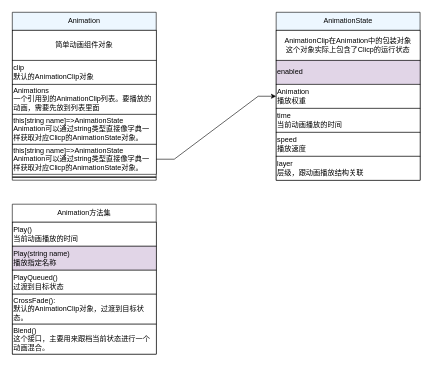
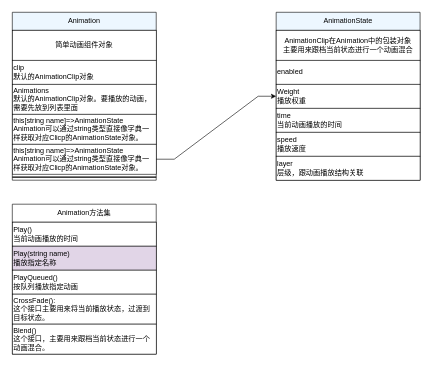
  <mxCell id="0" />
  <mxCell id="1" parent="0" />
  <mxCell id="2" value="Animation" style="swimlane;fontStyle=0;childLayout=stackLayout;horizontal=1;startSize=30;horizontalStack=0;resizeParent=1;resizeParentMax=0;resizeLast=0;collapsible=1;marginBottom=0;whiteSpace=wrap;html=1;fillColor=#EDF7FF;" parent="1" vertex="1"><mxGeometry x="20" y="20" width="240" height="280" as="geometry" /></mxCell>
  <mxCell id="3" value="简单动画组件对象" style="rounded=0;whiteSpace=wrap;html=1;" parent="2" vertex="1"><mxGeometry y="30" width="240" height="50" as="geometry" /></mxCell>
  <mxCell id="4" value="clip&lt;br&gt;默认的AnimationClip对象" style="rounded=0;whiteSpace=wrap;html=1;align=left;" parent="2" vertex="1"><mxGeometry y="80" width="240" height="40" as="geometry" /></mxCell>
- <mxCell id="5" value="Animations&lt;br&gt;一个引用到的AnimationClip列表。要播放的动画，需要先放到列表里面" style="rounded=0;whiteSpace=wrap;html=1;align=left;" parent="2" vertex="1"><mxGeometry y="120" width="240" height="50" as="geometry" /></mxCell>
+ <mxCell id="5" value="Animations&lt;br&gt;默认的AnimationClip对象。要播放的动画，需要先放到列表里面" style="rounded=0;whiteSpace=wrap;html=1;align=left;" parent="2" vertex="1"><mxGeometry y="120" width="240" height="50" as="geometry" /></mxCell>
  <mxCell id="6" value="this[string name]=&amp;gt;AnimationState&lt;div&gt;Animation可以通过string类型直接像字典一样获取对应Clicp的AnimationState对象。&lt;/div&gt;" style="rounded=0;whiteSpace=wrap;html=1;align=left;" parent="2" vertex="1"><mxGeometry y="170" width="240" height="50" as="geometry" /></mxCell>
  <mxCell id="7" value="this[string name]=&amp;gt;AnimationState&lt;div&gt;Animation可以通过string类型直接像字典一样获取对应Clicp的AnimationState对象。&lt;/div&gt;" style="rounded=0;whiteSpace=wrap;html=1;align=left;" parent="2" vertex="1"><mxGeometry y="220" width="240" height="50" as="geometry" /></mxCell>
  <mxCell id="8" value="" style="line;strokeWidth=2;html=1;" parent="2" vertex="1"><mxGeometry y="270" width="240" height="10" as="geometry" /></mxCell>
  <mxCell id="9" value="AnimationState" style="swimlane;fontStyle=0;childLayout=stackLayout;horizontal=1;startSize=30;horizontalStack=0;resizeParent=1;resizeParentMax=0;resizeLast=0;collapsible=1;marginBottom=0;whiteSpace=wrap;html=1;fillColor=#EDF7FF;" parent="1" vertex="1"><mxGeometry x="460" y="20" width="240" height="280" as="geometry" /></mxCell>
- <mxCell id="10" value="AnimationClip在Animation中的包装对象&lt;br&gt;这个对象实际上包含了Clicp的运行状态" style="rounded=0;whiteSpace=wrap;html=1;" parent="9" vertex="1"><mxGeometry y="30" width="240" height="50" as="geometry" /></mxCell>
- <mxCell id="11" value="enabled" style="rounded=0;whiteSpace=wrap;html=1;align=left;fillColor=#e1d5e7;" parent="9" vertex="1"><mxGeometry y="80" width="240" height="40" as="geometry" /></mxCell>
- <mxCell id="12" value="Animation&lt;br&gt;播放权重" style="rounded=0;whiteSpace=wrap;html=1;align=left;" parent="9" vertex="1"><mxGeometry y="120" width="240" height="40" as="geometry" /></mxCell>
+ <mxCell id="10" value="AnimationClip在Animation中的包装对象&lt;br&gt;主要用来跟档当前状态进行一个动画混合" style="rounded=0;whiteSpace=wrap;html=1;" parent="9" vertex="1"><mxGeometry y="30" width="240" height="50" as="geometry" /></mxCell>
+ <mxCell id="11" value="enabled" style="rounded=0;whiteSpace=wrap;html=1;align=left;" parent="9" vertex="1"><mxGeometry y="80" width="240" height="40" as="geometry" /></mxCell>
+ <mxCell id="12" value="Weight&lt;br&gt;播放权重" style="rounded=0;whiteSpace=wrap;html=1;align=left;" parent="9" vertex="1"><mxGeometry y="120" width="240" height="40" as="geometry" /></mxCell>
  <mxCell id="13" value="time&lt;br&gt;当前动画播放的时间" style="rounded=0;whiteSpace=wrap;html=1;align=left;" parent="9" vertex="1"><mxGeometry y="160" width="240" height="40" as="geometry" /></mxCell>
  <mxCell id="14" value="speed&lt;br&gt;播放速度" style="rounded=0;whiteSpace=wrap;html=1;align=left;" parent="9" vertex="1"><mxGeometry y="200" width="240" height="40" as="geometry" /></mxCell>
  <mxCell id="15" value="layer&lt;br&gt;层级，跟动画播放结构关联" style="rounded=0;whiteSpace=wrap;html=1;align=left;" parent="9" vertex="1"><mxGeometry y="240" width="240" height="40" as="geometry" /></mxCell>
  <mxCell id="16" style="edgeStyle=entityRelationEdgeStyle;rounded=0;orthogonalLoop=1;jettySize=auto;html=1;" parent="1" source="7" target="9" edge="1"><mxGeometry relative="1" as="geometry" /></mxCell>
  <mxCell id="17" value="Animation方法集" style="swimlane;fontStyle=0;childLayout=stackLayout;horizontal=1;startSize=30;horizontalStack=0;resizeParent=1;resizeParentMax=0;resizeLast=0;collapsible=1;marginBottom=0;whiteSpace=wrap;html=1;" parent="1" vertex="1"><mxGeometry x="20" y="340" width="240" height="250" as="geometry" /></mxCell>
  <mxCell id="18" value="Play()&lt;br&gt;当前动画播放的时间" style="rounded=0;whiteSpace=wrap;html=1;align=left;" parent="17" vertex="1"><mxGeometry y="30" width="240" height="40" as="geometry" /></mxCell>
  <mxCell id="19" value="Play(string name)&lt;br&gt;播放指定名称" style="rounded=0;whiteSpace=wrap;html=1;align=left;fillColor=#e1d5e7;" parent="17" vertex="1"><mxGeometry y="70" width="240" height="40" as="geometry" /></mxCell>
- <mxCell id="20" value="PlayQueued()&lt;br&gt;过渡到目标状态" style="rounded=0;whiteSpace=wrap;html=1;align=left;" parent="17" vertex="1"><mxGeometry y="110" width="240" height="40" as="geometry" /></mxCell>
- <mxCell id="21" value="CrossFade():&lt;div&gt;默认的AnimationClip对象，过渡到目标状态。&lt;/div&gt;" style="rounded=0;whiteSpace=wrap;html=1;align=left;" parent="17" vertex="1"><mxGeometry y="150" width="240" height="50" as="geometry" /></mxCell>
+ <mxCell id="20" value="PlayQueued()&lt;br&gt;按队列播放指定动画" style="rounded=0;whiteSpace=wrap;html=1;align=left;" parent="17" vertex="1"><mxGeometry y="110" width="240" height="40" as="geometry" /></mxCell>
+ <mxCell id="21" value="CrossFade():&lt;div&gt;这个接口主要用来将当前播放状态，过渡到目标状态。&lt;/div&gt;" style="rounded=0;whiteSpace=wrap;html=1;align=left;" parent="17" vertex="1"><mxGeometry y="150" width="240" height="50" as="geometry" /></mxCell>
  <mxCell id="22" value="Blend()&lt;div&gt;这个接口，主要用来跟档当前状态进行一个动画混合。&lt;/div&gt;" style="rounded=0;whiteSpace=wrap;html=1;align=left;" parent="17" vertex="1"><mxGeometry y="200" width="240" height="50" as="geometry" /></mxCell>
